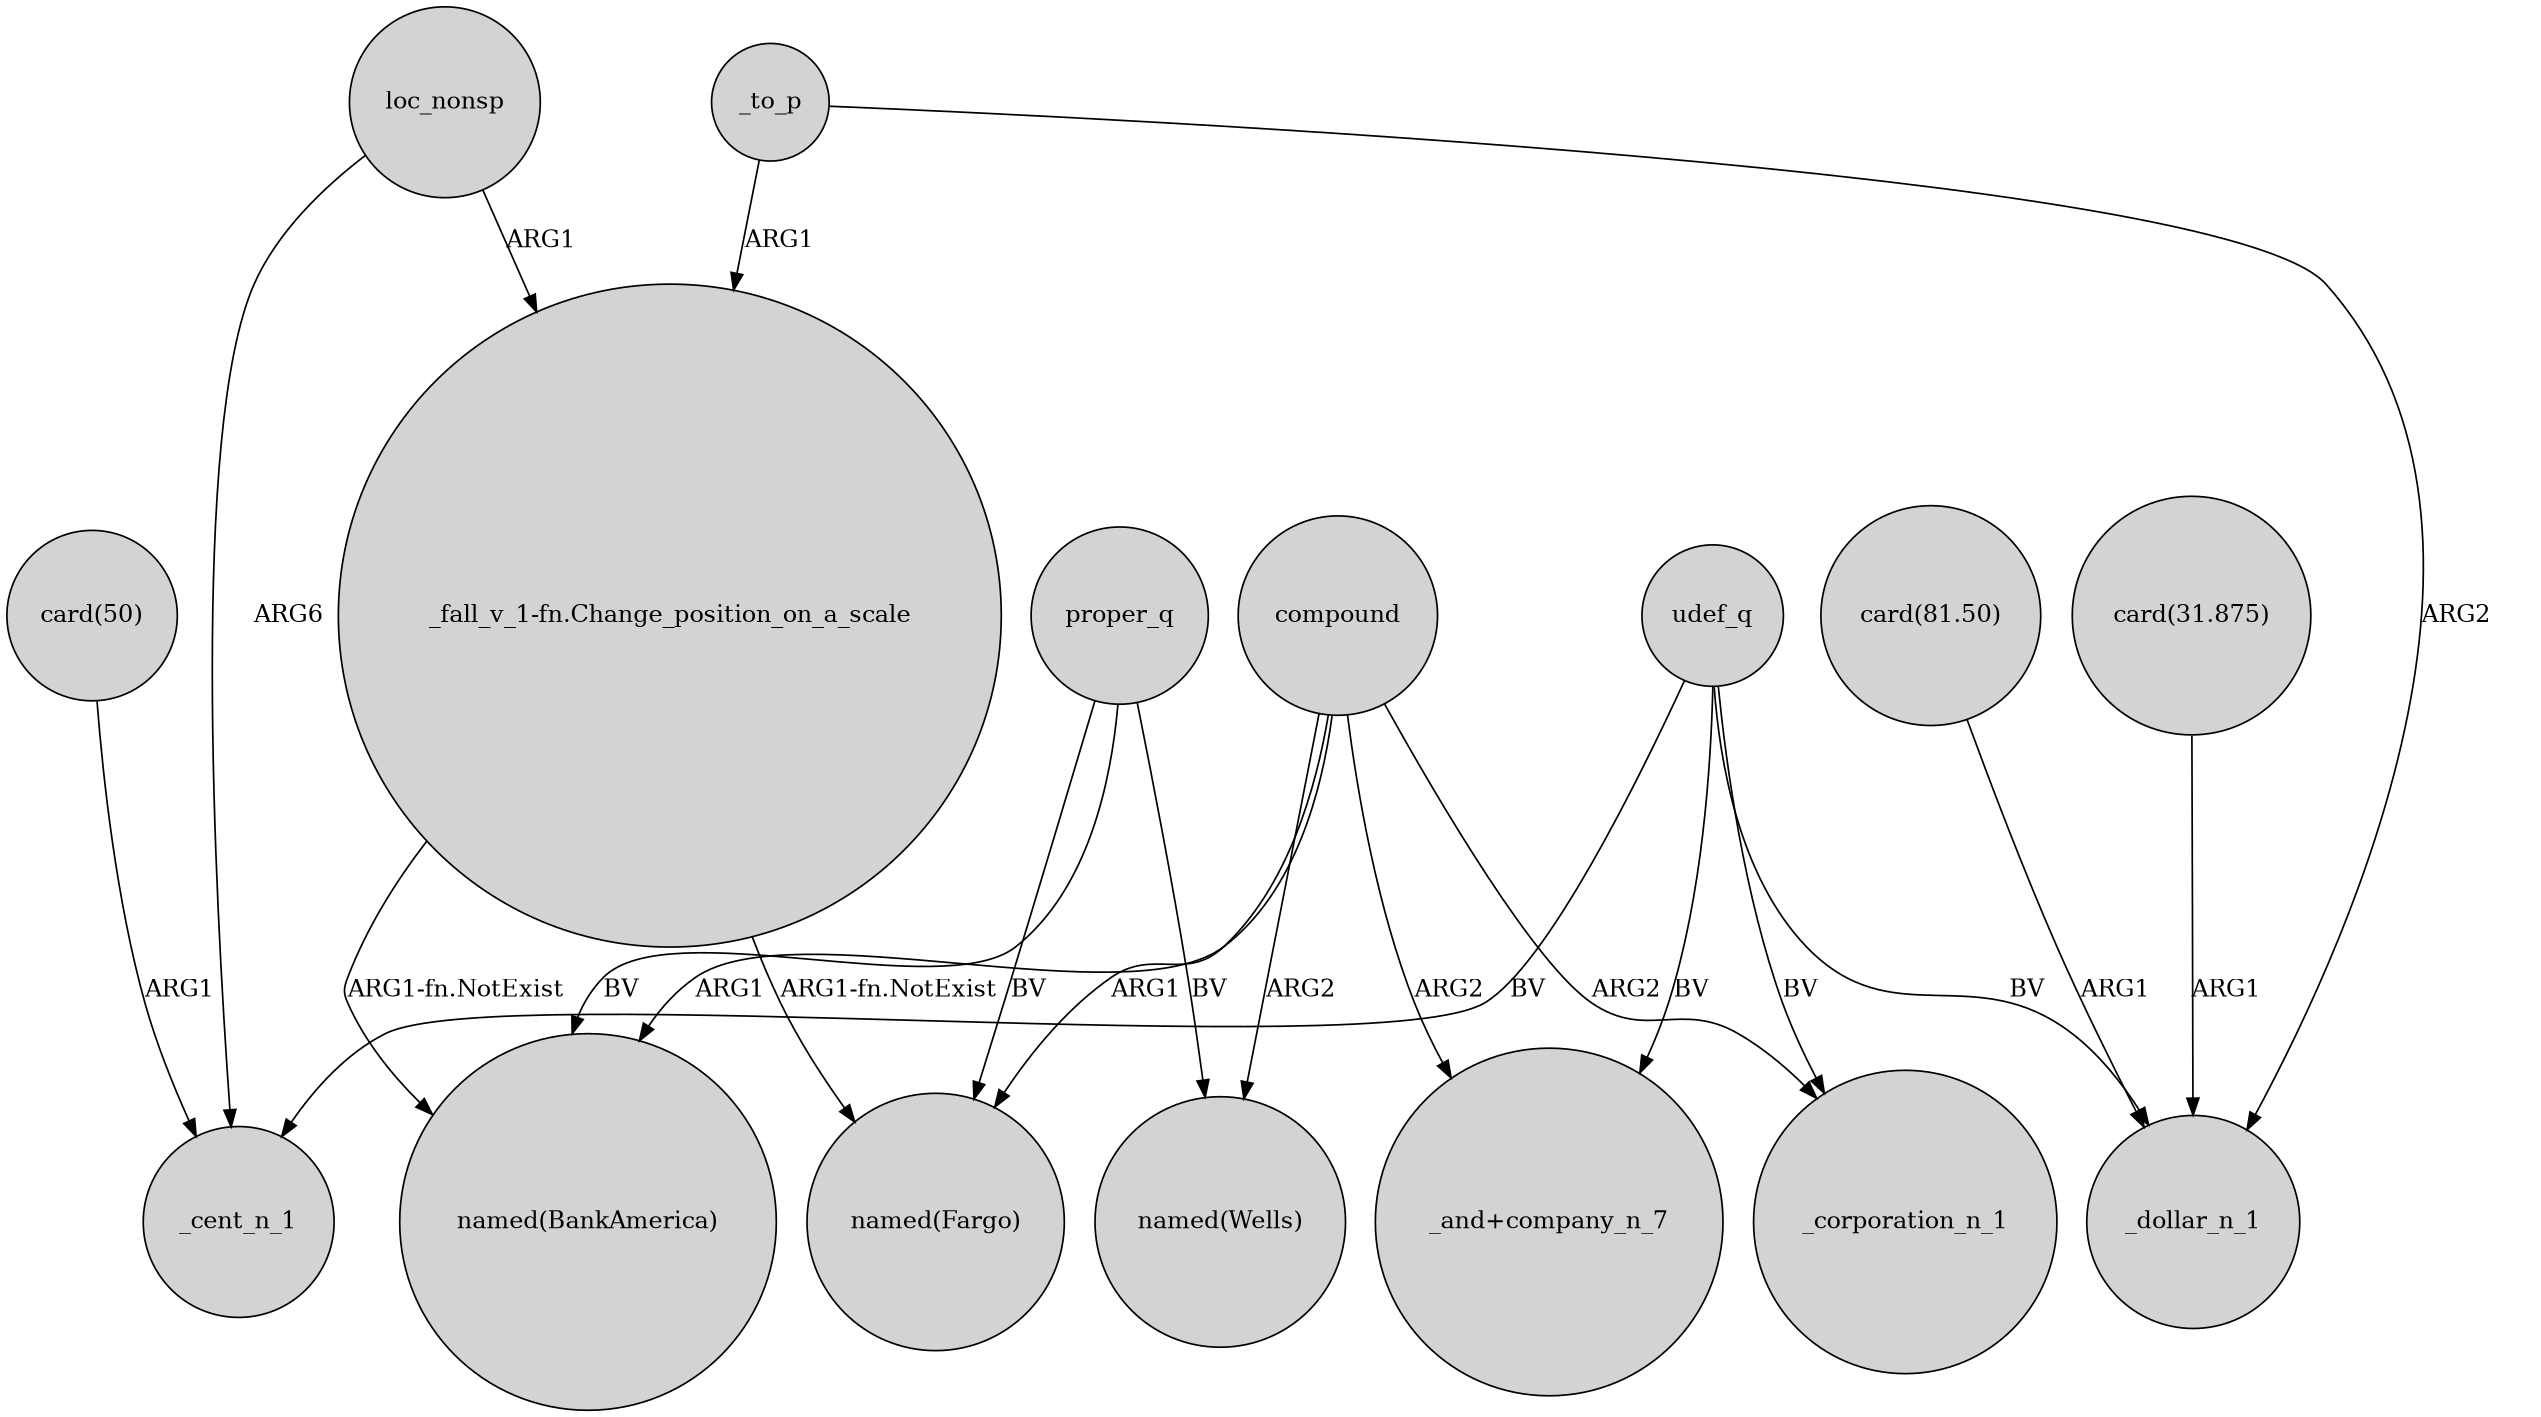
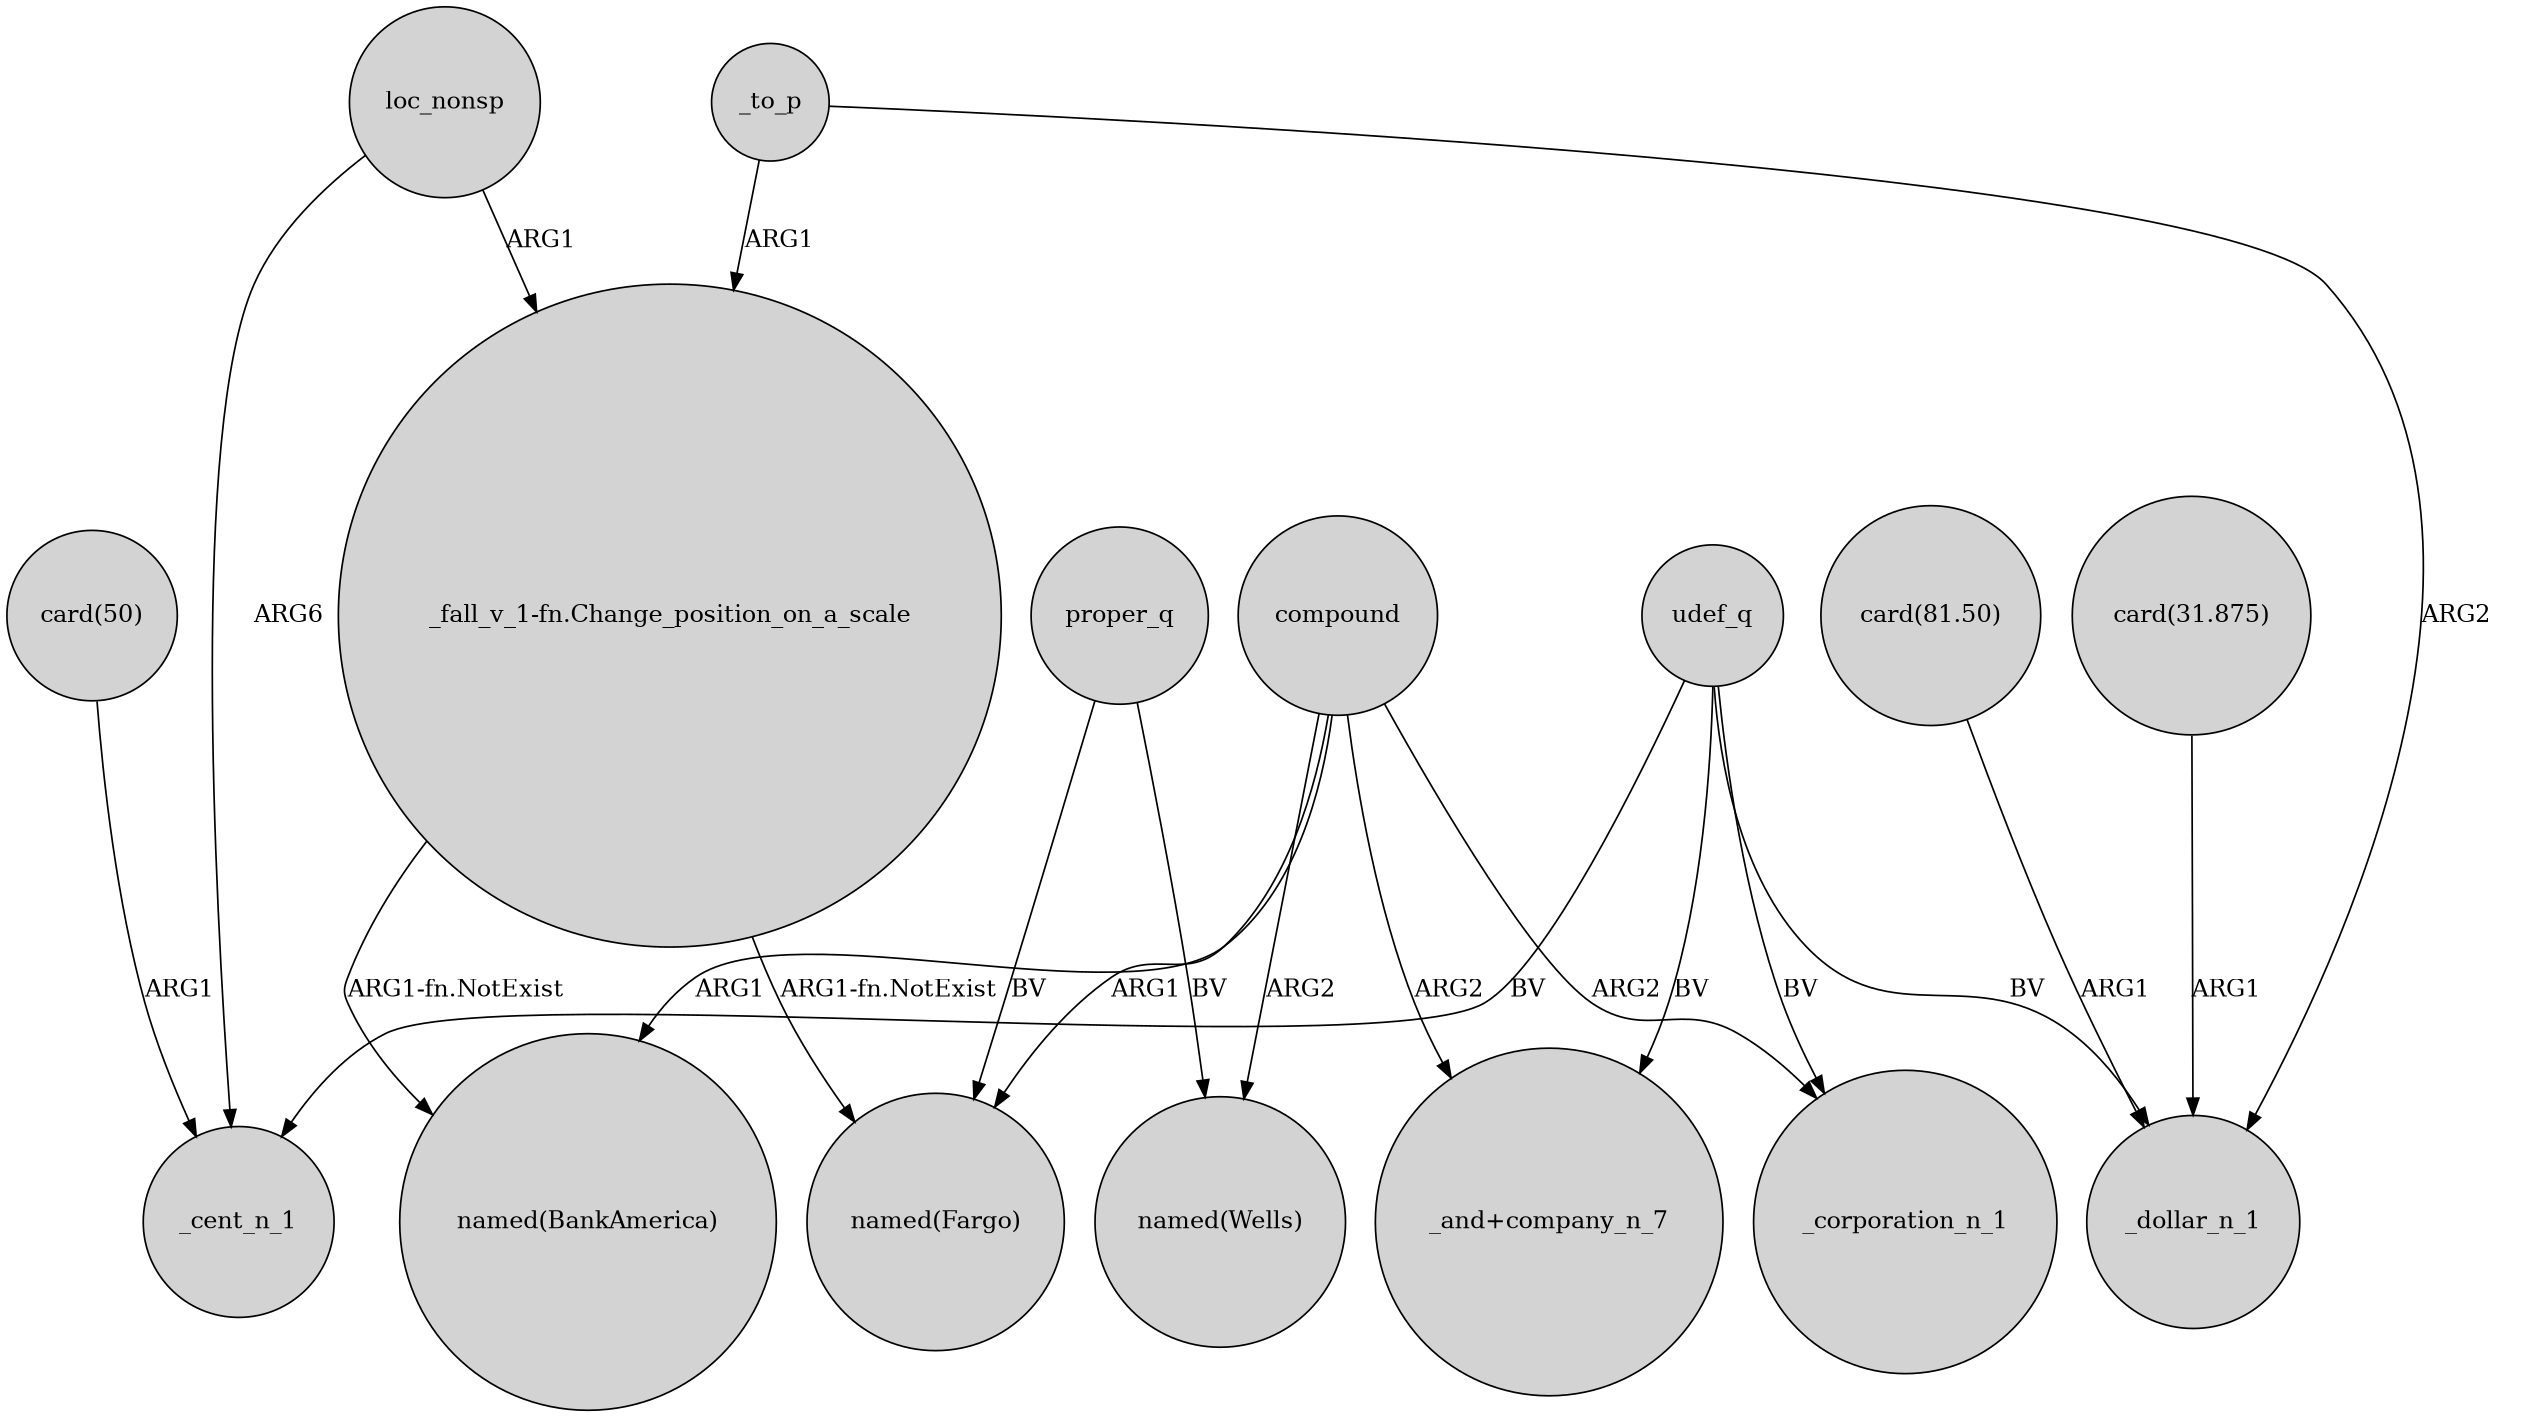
  digraph {
    node [shape=circle style=filled]
    "card(50)"
    _cent_n_1
    loc_nonsp
    "_fall_v_1-fn.Change_position_on_a_scale"
    "named(Fargo)"
    "named(BankAmerica)"
    proper_q
    "named(Wells)"
    _to_p
    _dollar_n_1
    compound
    _corporation_n_1
    n13 [label="_and+company_n_7"]
    udef_q
    "card(81.50)"
    "card(31.875)"
    "card(50)" -> _cent_n_1 [label=ARG1]
    loc_nonsp -> _cent_n_1 [label=ARG6]
    loc_nonsp -> "_fall_v_1-fn.Change_position_on_a_scale" [label=ARG1]
    "_fall_v_1-fn.Change_position_on_a_scale" -> "named(Fargo)" [label="ARG1-fn.NotExist"]
    "_fall_v_1-fn.Change_position_on_a_scale" -> "named(BankAmerica)" [label="ARG1-fn.NotExist"]
    proper_q -> "named(Fargo)" [label=BV]
-   proper_q -> "named(BankAmerica)" [label=BV]
    proper_q -> "named(Wells)" [label=BV]
    _to_p -> "_fall_v_1-fn.Change_position_on_a_scale" [label=ARG1]
    _to_p -> _dollar_n_1 [label=ARG2]
    compound -> "named(Fargo)" [label=ARG1]
    compound -> "named(BankAmerica)" [label=ARG1]
    compound -> "named(Wells)" [label=ARG2]
    compound -> _corporation_n_1 [label=ARG2]
    compound -> n13 [label=ARG2]
    udef_q -> _cent_n_1 [label=BV]
    udef_q -> _dollar_n_1 [label=BV]
    udef_q -> _corporation_n_1 [label=BV]
    udef_q -> n13 [label=BV]
    "card(81.50)" -> _dollar_n_1 [label=ARG1]
    "card(31.875)" -> _dollar_n_1 [label=ARG1]
  }
